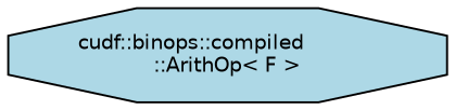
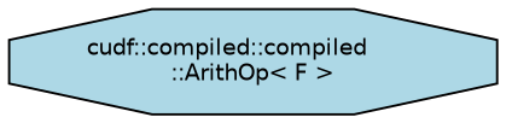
  digraph {
    rankdir=TB
-   n1 [color=black fillcolor=lightblue fontname=Helvetica fontsize=10 height=0.2 label="cudf::binops::compiled\l::ArithOp\< F \>" shape=octagon style=filled width=0.4]
+   n1 [color=black fillcolor=lightblue fontname=Helvetica fontsize=10 height=0.2 label="cudf::compiled::compiled\l::ArithOp\< F \>" shape=octagon style=filled width=0.4]
  }
